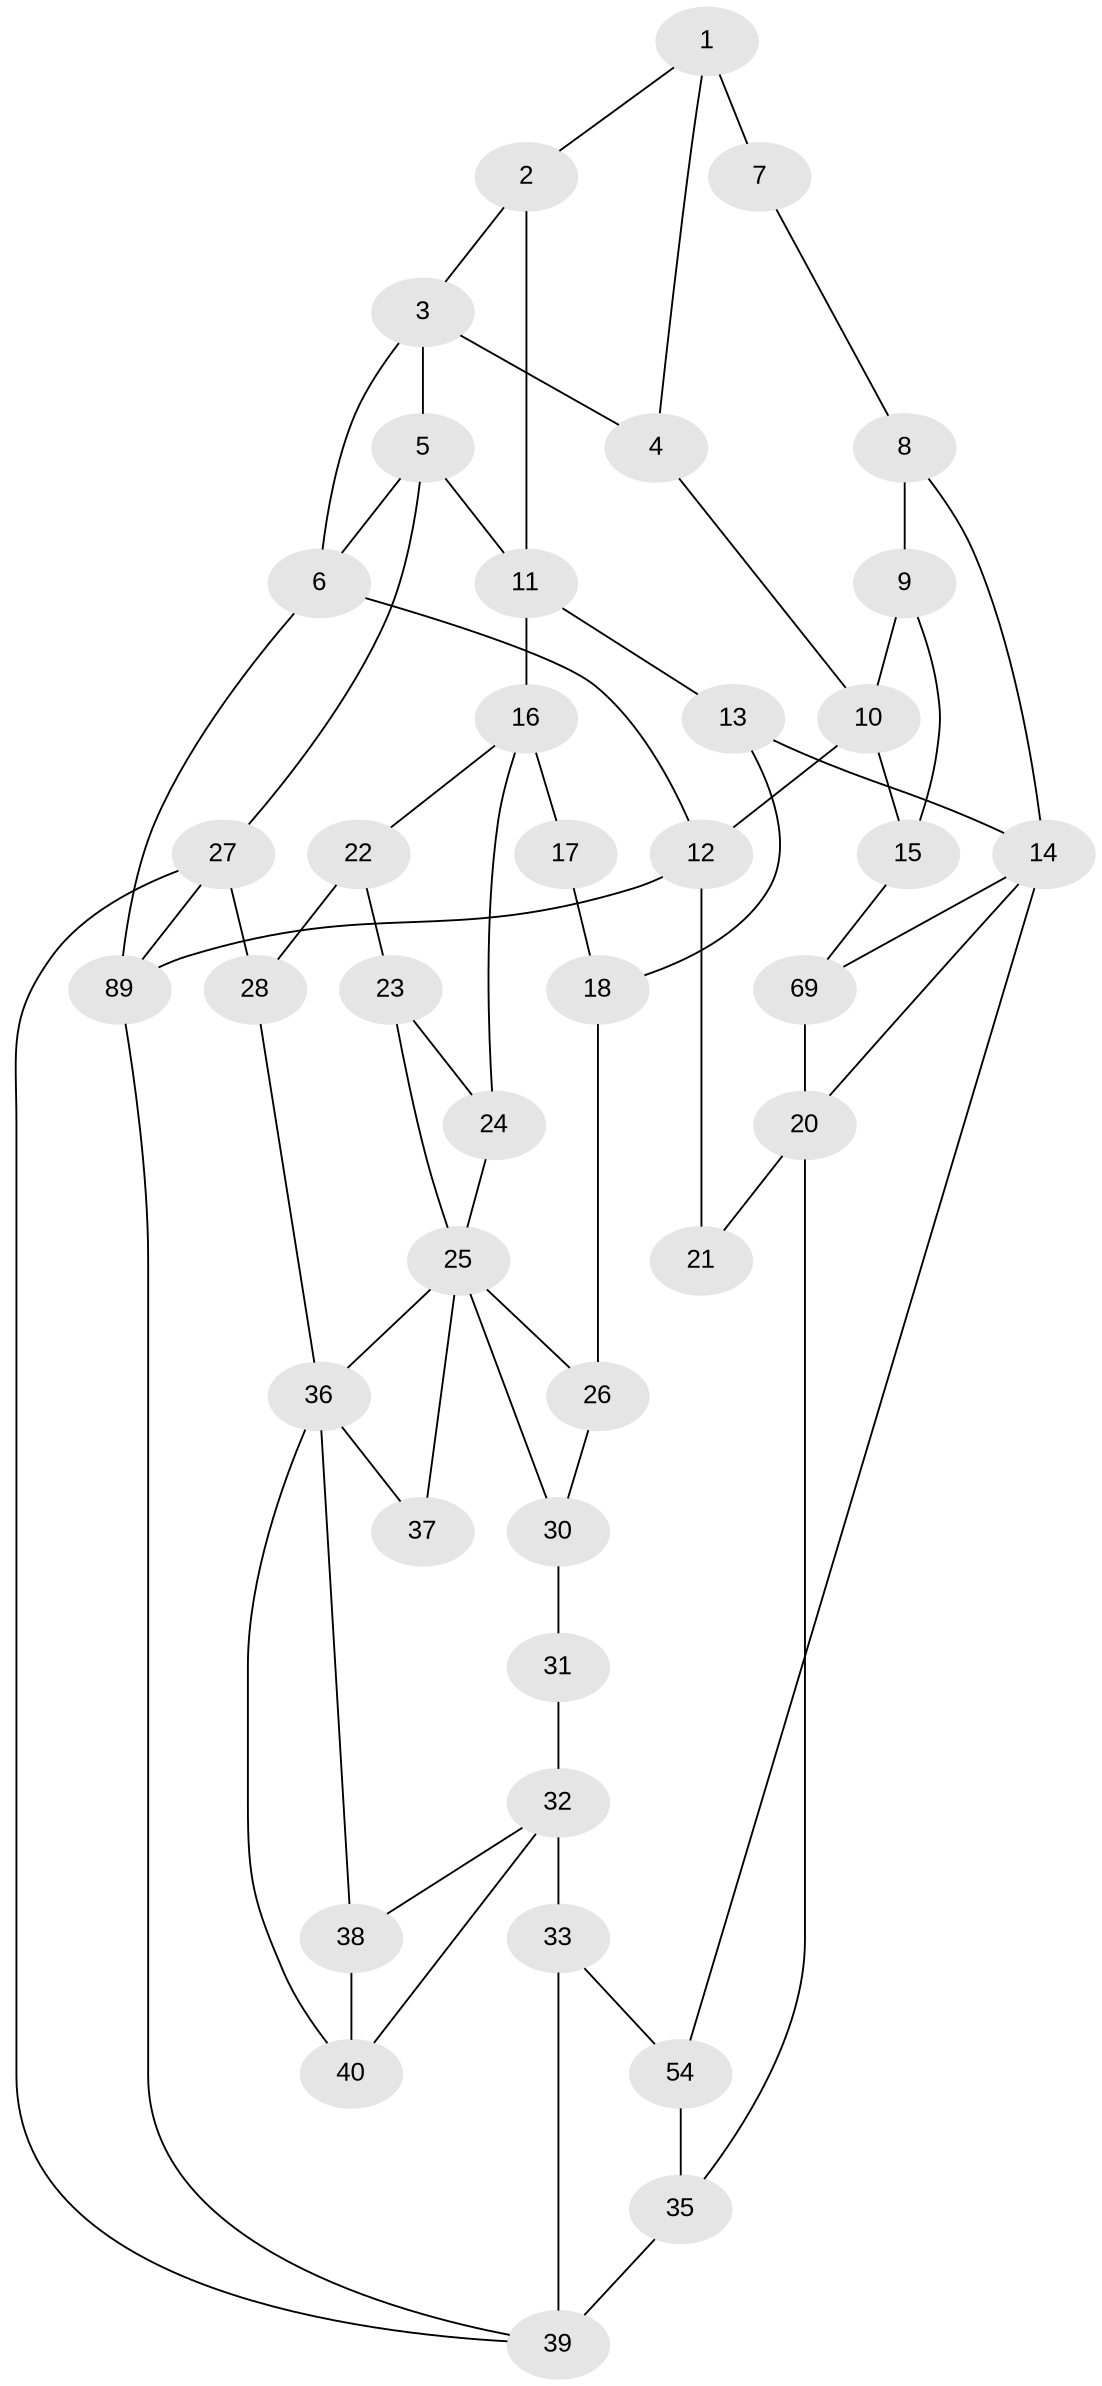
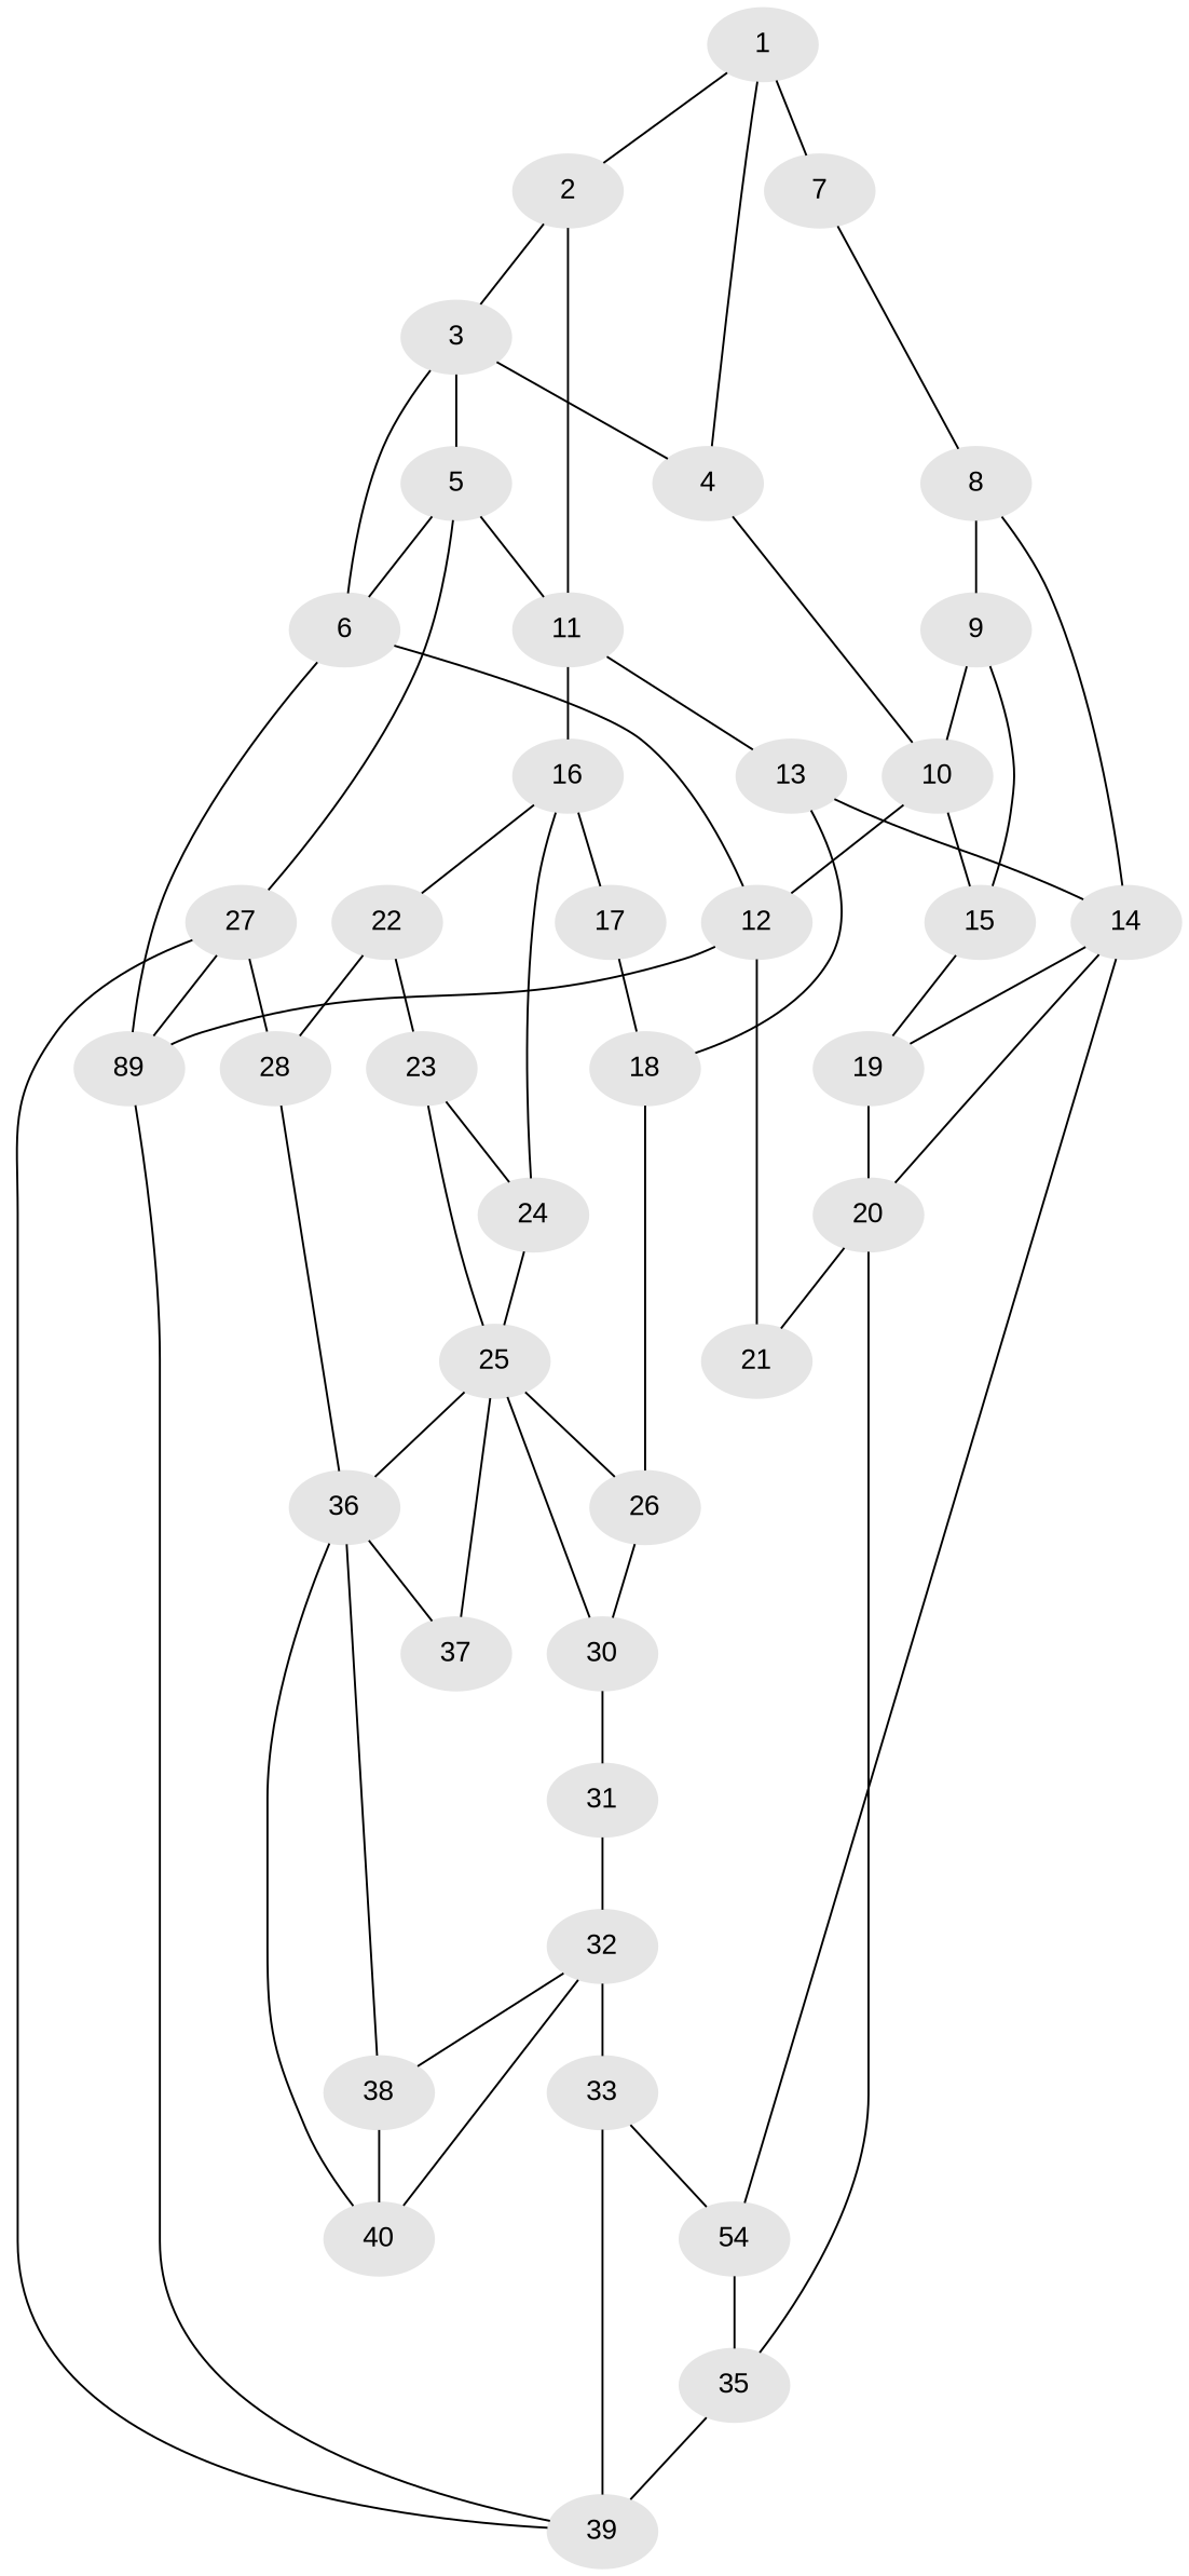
  graph {
    fontname="Liberation Sans"
    node [color=gray90 fontname="Liberation Sans" style=filled]
    edge [fontname="Liberation Sans" weight=1.0]
    1
    2
    4
    7
    3
    11
    10
    8
    5
    6
    13
    16
    27
    12
    n15 [label=89]
    15
    28
    39
    21
    9
    14
-   19 [label=69]
+   19
    20
    n24 [label=54]
    18
    17
    22
    24
    26
    35
    23
    25
    30
    36
    37
    31
    38
    40
    32
    33
    1 -- 2
    1 -- 4
    1 -- 7 [weight=2.0]
    2 -- 3
    2 -- 11
    4 -- 10
    7 -- 8
    3 -- 4
    3 -- 5
    3 -- 6
    11 -- 13 [weight=2.0]
    11 -- 16 [weight=2.0]
    10 -- 12 [weight=2.0]
    10 -- 15
    8 -- 9
    8 -- 14
    5 -- 11
    5 -- 6
    5 -- 27
    6 -- 12
    6 -- n15
    13 -- 14 [weight=2.0]
    13 -- 18
    16 -- 17 [weight=2.0]
    16 -- 22
    16 -- 24
    27 -- n15
    27 -- 28
    27 -- 39
    12 -- n15
    12 -- 21 [weight=2.0]
    n15 -- 39
    15 -- 19
    28 -- 36
    9 -- 10
    9 -- 15
    14 -- 19
    14 -- 20
    14 -- n24
    19 -- 20
    20 -- 21 [weight=2.0]
    20 -- 35 [weight=2.0]
    n24 -- 35
    18 -- 26
    17 -- 18
    22 -- 28
    22 -- 23
    24 -- 25
    26 -- 30
    35 -- 39 [weight=2.0]
    23 -- 24
    23 -- 25
    25 -- 26
    25 -- 30
    25 -- 36
    25 -- 37
    30 -- 31
    36 -- 37 [weight=2.0]
    36 -- 38
    36 -- 40
    31 -- 32 [weight=2.0]
    38 -- 40
    32 -- 38
    32 -- 40
    32 -- 33 [weight=2.0]
    33 -- 39 [weight=2.0]
    33 -- n24
  }
